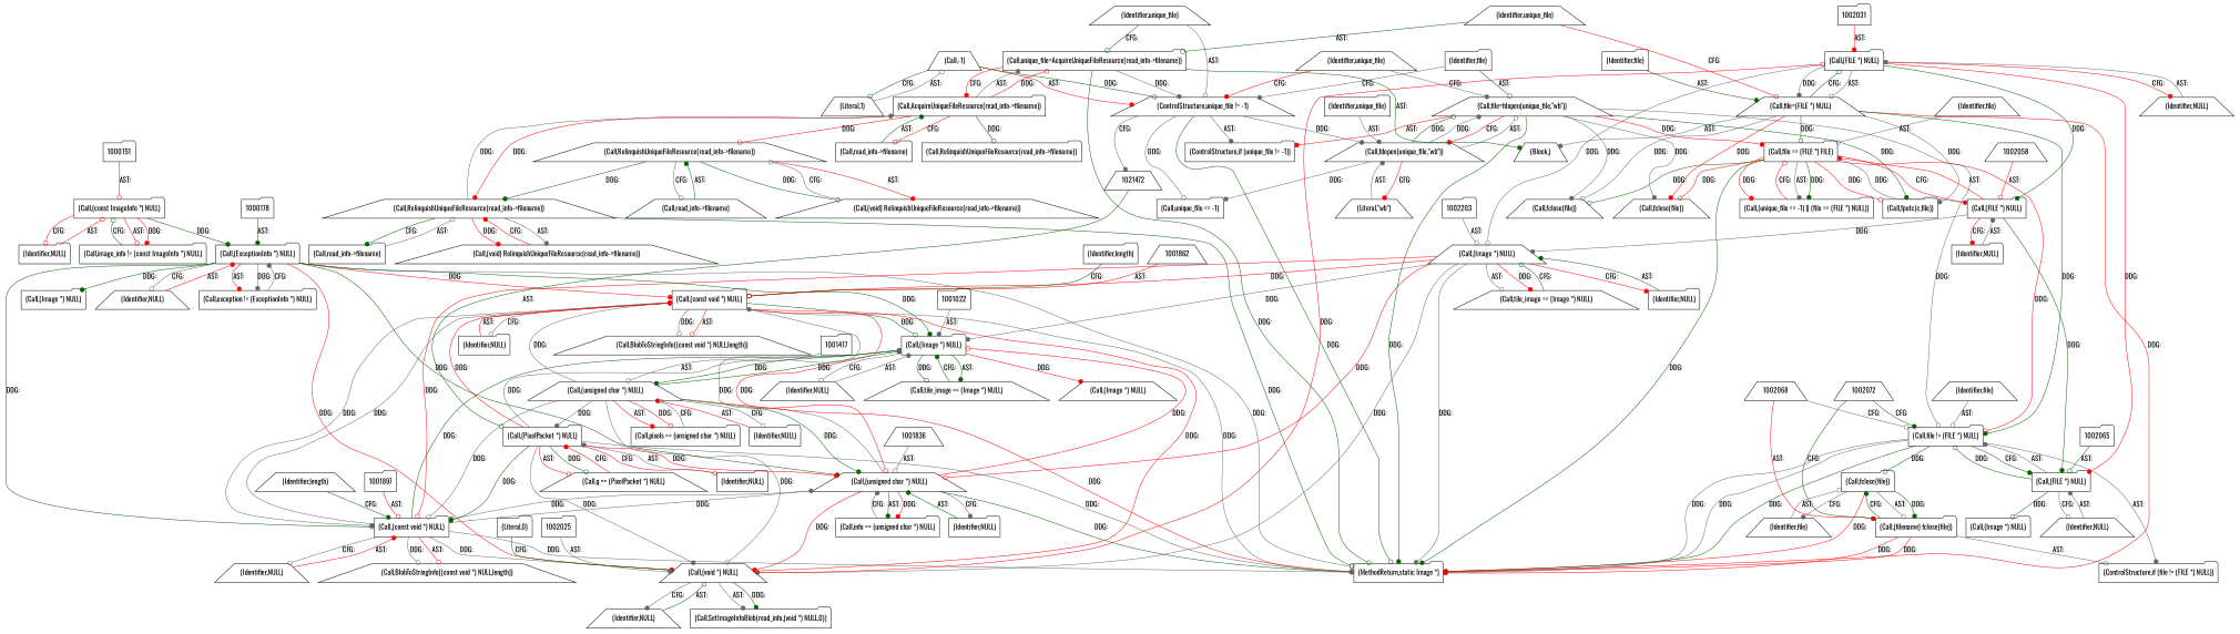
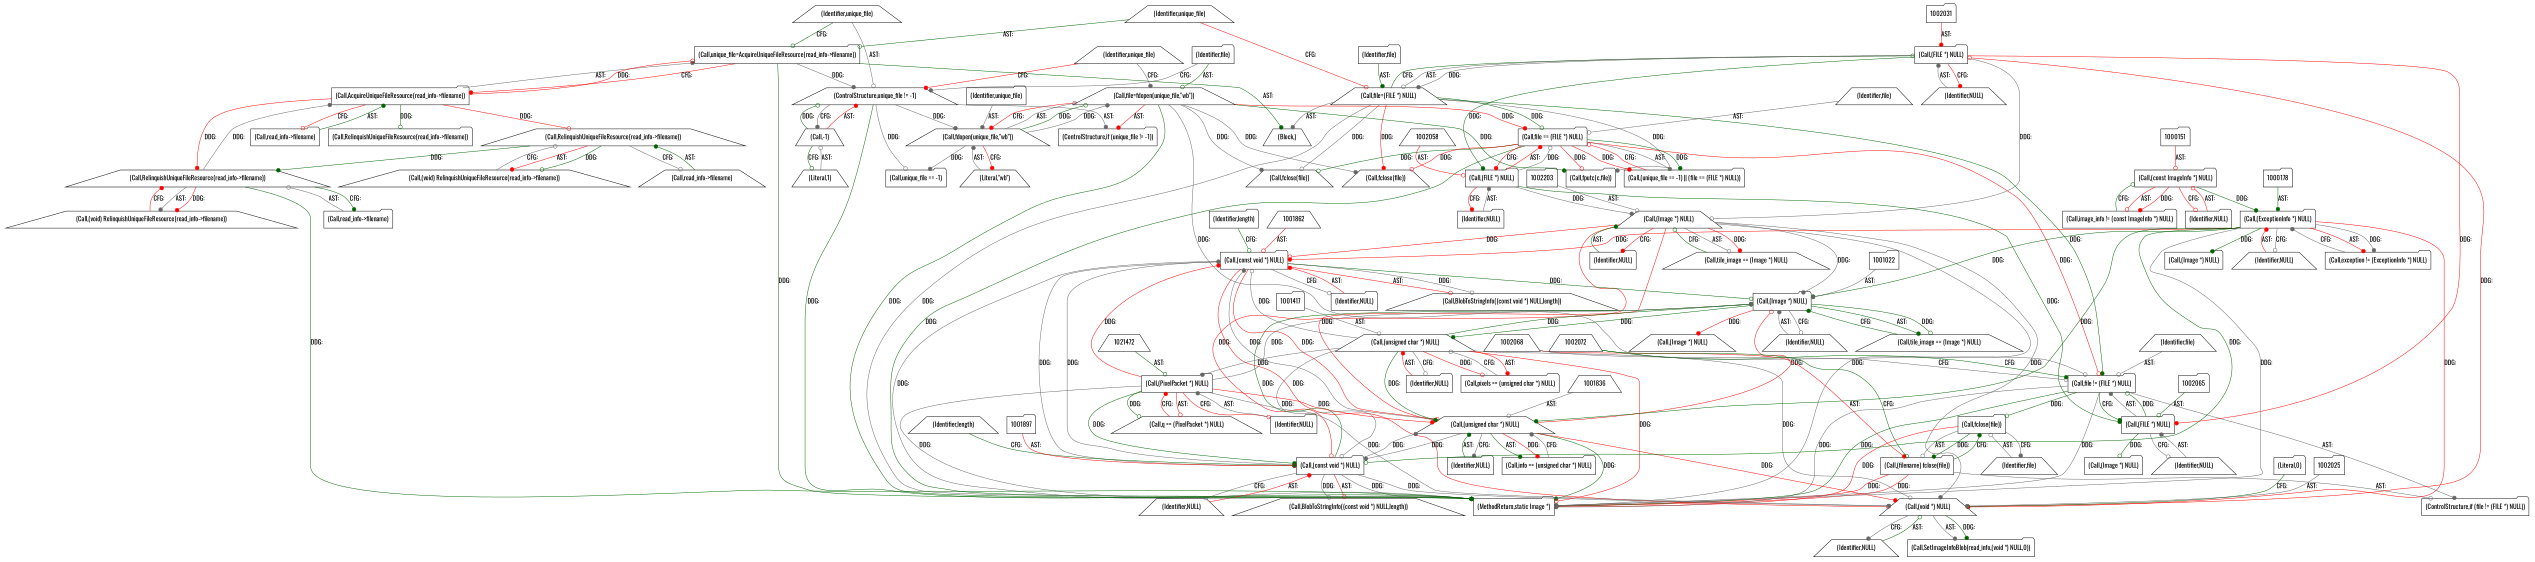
  digraph {
    fontname=Oswald
    node [fontname=Oswald shape=folder]
    edge [arrowhead=dot color=gray40 fontname=Oswald]
    n1 [label="(Call,fclose(file))"]
    n2 [label="(Call,(filename) fclose(file))"]
    n3 [label="(Identifier,file)" shape=trapezium]
    n4 [label="(MethodReturn,static Image *)"]
    n5 [label="(ControlStructure,if (file != (FILE *) NULL))"]
    n6 [label="(Call,file != (FILE *) NULL)"]
    n7 [label="(Call,(FILE *) NULL)"]
    n8 [label="(Identifier,NULL)" shape=trapezium]
    n9 [label="(Call,(Image *) NULL)"]
    n10 [label="(Call,file=(FILE *) NULL)" shape=trapezium]
    n11 [label="(Call,(FILE *) NULL)"]
-   n12 [label="(Call,file == (FILE *) FILE)"]
+   n12 [label="(Call,file == (FILE *) NULL)"]
    n13 [label="(Call,fclose(file))" shape=trapezium]
    n14 [label="(Call,fclose(file))" shape=trapezium]
    n15 [label="(Call,fputc(c,file))"]
    n16 [label="(Block,)" shape=trapezium]
    n17 [label="(Call,(Image *) NULL)" shape=trapezium]
    n18 [label="(Call,(FILE *) NULL)"]
    n19 [label="(Identifier,NULL)" shape=trapezium]
    n20 [label="(Call,(unique_file == -1) || (file == (FILE *) NULL))"]
    n21 [label="(Call,(void *) NULL)" shape=trapezium]
    n22 [label="(Call,(const void *) NULL)"]
    n23 [label="(Call,(Image *) NULL)"]
    n24 [label="(Call,(unsigned char *) NULL)" shape=trapezium]
    n25 [label="(Call,(const void *) NULL)"]
    n26 [label="(Call,tile_image == (Image *) NULL)" shape=trapezium]
    n27 [label="(Identifier,NULL)"]
    n28 [label="(Identifier,NULL)"]
    n29 [label="(Identifier,NULL)" shape=trapezium]
    n30 [label="(Call,SetImageInfoBlob(read_info,(void *) NULL,0))"]
    n31 [label="(Identifier,NULL)"]
    n32 [label="(Call,BlobToStringInfo((const void *) NULL,length))" shape=trapezium]
    n33 [label="(Call,(unsigned char *) NULL)" shape=trapezium]
    n34 [label="(Identifier,NULL)" shape=trapezium]
    n35 [label="(Call,tile_image == (Image *) NULL)" shape=trapezium]
    n36 [label="(Call,(Image *) NULL)" shape=trapezium]
    n37 [label="(Identifier,NULL)"]
    n38 [label="(Call,info == (unsigned char *) NULL)"]
    n39 [label="(Call,BlobToStringInfo((const void *) NULL,length))" shape=trapezium]
    n40 [label="(Identifier,NULL)" shape=trapezium]
    n41 [label="(Call,(ExceptionInfo *) NULL)"]
    n42 [label="(Call,(Image *) NULL)"]
    n43 [label="(Identifier,NULL)" shape=trapezium]
    n44 [label="(Call,exception != (ExceptionInfo *) NULL)"]
    n45 [label="(Call,(const ImageInfo *) NULL)"]
    n46 [label="(Identifier,NULL)"]
    n47 [label="(Call,image_info != (const ImageInfo *) NULL)"]
    n48 [label="(Call,(PixelPacket *) NULL)"]
    n49 [label="(Identifier,NULL)"]
    n50 [label="(Call,pixels == (unsigned char *) NULL)"]
    n51 [label="(Call,q == (PixelPacket *) NULL)" shape=trapezium]
    n52 [label="(Identifier,NULL)"]
    n53 [label="(Call,file=fdopen(unique_file,\"wb\"))" shape=trapezium]
    n54 [label="(Call,fdopen(unique_file,\"wb\"))" shape=trapezium]
    n55 [label="(ControlStructure,if (unique_file != -1))"]
    n56 [label="(Call,unique_file == -1)"]
    n57 [label="(Literal,\"wb\")" shape=trapezium]
    n58 [label="(ControlStructure,unique_file != -1)" shape=trapezium]
    n59 [label="(Call,-1)" shape=trapezium]
    n60 [label="(Literal,1)" shape=trapezium]
    n61 [label="(Call,unique_file=AcquireUniqueFileResource(read_info->filename))"]
    n62 [label="(Call,AcquireUniqueFileResource(read_info->filename))"]
    n63 [label="(Call,RelinquishUniqueFileResource(read_info->filename))" shape=trapezium]
    n64 [label="(Call,RelinquishUniqueFileResource(read_info->filename))" shape=trapezium]
    n65 [label="(Call,read_info->filename)"]
    n66 [label="(Call,RelinquishUniqueFileResource(read_info->filename))"]
    n67 [label="(Call,read_info->filename)"]
    n68 [label="(Call,(void) RelinquishUniqueFileResource(read_info->filename))" shape=trapezium]
    n69 [label="(Call,(void) RelinquishUniqueFileResource(read_info->filename))" shape=trapezium]
    n70 [label="(Call,read_info->filename)" shape=trapezium]
    n71 [label="(Identifier,file)" shape=trapezium]
    n72 [label="(Literal,0)"]
    n73 [label="(Identifier,file)"]
    n74 [label="(Identifier,unique_file)" shape=trapezium]
    n75 [label="(Identifier,length)"]
    n76 [label="(Identifier,unique_file)" shape=trapezium]
    n77 [label="(Identifier,file)" shape=trapezium]
    n78 [label="(Identifier,file)"]
    n79 [label="(Identifier,unique_file)"]
    n80 [label="(Identifier,unique_file)" shape=trapezium]
    n81 [label="(Identifier,length)" shape=trapezium]
    1002068 [shape=trapezium]
    1002072 [shape=trapezium]
    1002031
    1002025
    1001862 [shape=trapezium]
    1000178
    1000151
    1001417
    1001022
    n91 [label=1021472 shape=trapezium]
    1002203
    1002058 [shape=trapezium]
    1001836 [shape=trapezium]
    1001897
    1002065
    n1 -> n2 [arrowhead=odot label="AST: "]
    n1 -> n2 [color=darkgreen label="DDG: "]
    n1 -> n3 [label="CFG: "]
    n1 -> n4 [color=red label="DDG: "]
    n2 -> n1 [color=darkgreen label="CFG: "]
    n2 -> n4 [color=red label="DDG: "]
    n2 -> n4 [arrowhead=odot color=red label="DDG: "]
    n2 -> n5 [arrowhead=odot label="AST: "]
    n3 -> n1 [arrowhead=odot label="AST: "]
    n6 -> n1 [arrowhead=odot color=darkgreen label="DDG: "]
    n6 -> n4 [label="DDG: "]
    n6 -> n4 [label="DDG: "]
    n6 -> n4 [arrowhead=odot color=darkgreen label="DDG: "]
    n6 -> n5 [label="AST: "]
    n6 -> n7 [color=darkgreen label="CFG: "]
    n7 -> n6 [label="AST: "]
    n7 -> n6 [arrowhead=odot color=darkgreen label="DDG: "]
    n7 -> n8 [arrowhead=odot label="CFG: "]
    n7 -> n9 [arrowhead=odot color=darkgreen label="DDG: "]
    n8 -> n7 [label="AST: "]
-   n10 -> n4 [color=red label="DDG: "]
+   n10 -> n4 [label="DDG: "]
    n10 -> n6 [color=darkgreen label="DDG: "]
    n10 -> n11 [arrowhead=odot color=darkgreen label="CFG: "]
    n10 -> n12 [arrowhead=odot color=darkgreen label="DDG: "]
    n10 -> n13 [arrowhead=odot label="DDG: "]
    n10 -> n14 [color=red label="DDG: "]
    n10 -> n15 [label="DDG: "]
    n10 -> n16 [label="AST: "]
    n11 -> n7 [color=red label="DDG: "]
    n11 -> n10 [arrowhead=odot label="AST: "]
    n11 -> n10 [label="DDG: "]
    n11 -> n17 [arrowhead=odot label="DDG: "]
    n11 -> n18 [color=darkgreen label="DDG: "]
    n11 -> n19 [color=red label="CFG: "]
    n12 -> n4 [color=darkgreen label="DDG: "]
    n12 -> n6 [arrowhead=odot color=red label="DDG: "]
    n12 -> n13 [arrowhead=odot color=darkgreen label="DDG: "]
    n12 -> n14 [arrowhead=odot color=red label="DDG: "]
    n12 -> n15 [arrowhead=odot color=red label="DDG: "]
    n12 -> n18 [color=red label="CFG: "]
    n12 -> n20 [label="AST: "]
    n12 -> n20 [color=darkgreen label="DDG: "]
    n12 -> n20 [color=red label="DDG: "]
    n17 -> n4 [label="DDG: "]
    n17 -> n21 [label="DDG: "]
    n17 -> n22 [arrowhead=odot color=red label="DDG: "]
    n17 -> n23 [label="DDG: "]
    n17 -> n24 [arrowhead=odot color=red label="DDG: "]
    n17 -> n25 [arrowhead=odot color=red label="DDG: "]
    n17 -> n26 [arrowhead=odot label="AST: "]
    n17 -> n26 [color=red label="DDG: "]
    n17 -> n27 [color=red label="CFG: "]
    n18 -> n7 [color=darkgreen label="DDG: "]
    n18 -> n12 [color=red label="AST: "]
    n18 -> n12 [arrowhead=odot label="DDG: "]
    n18 -> n17 [label="DDG: "]
    n18 -> n28 [color=red label="CFG: "]
    n19 -> n11 [label="AST: "]
    n20 -> n12 [arrowhead=odot color=red label="CFG: "]
    n21 -> n11 [arrowhead=odot color=red label="DDG: "]
    n21 -> n29 [label="CFG: "]
    n21 -> n30 [label="AST: "]
    n21 -> n30 [color=darkgreen label="DDG: "]
    n22 -> n4 [arrowhead=odot label="DDG: "]
    n22 -> n21 [arrowhead=odot color=red label="DDG: "]
    n22 -> n23 [arrowhead=odot color=darkgreen label="DDG: "]
    n22 -> n24 [arrowhead=odot color=red label="DDG: "]
    n22 -> n25 [label="DDG: "]
    n22 -> n31 [arrowhead=odot label="CFG: "]
    n22 -> n32 [arrowhead=odot color=red label="AST: "]
    n22 -> n32 [arrowhead=odot label="DDG: "]
    n23 -> n33 [color=darkgreen label="DDG: "]
    n23 -> n34 [arrowhead=odot label="CFG: "]
    n23 -> n35 [color=darkgreen label="AST: "]
    n23 -> n35 [arrowhead=odot color=darkgreen label="DDG: "]
    n23 -> n36 [color=red label="DDG: "]
    n24 -> n4 [color=darkgreen label="DDG: "]
    n24 -> n21 [color=red label="DDG: "]
    n24 -> n22 [label="DDG: "]
    n24 -> n23 [arrowhead=odot color=red label="DDG: "]
    n24 -> n25 [label="DDG: "]
    n24 -> n37 [label="CFG: "]
    n24 -> n38 [color=darkgreen label="AST: "]
    n24 -> n38 [color=red label="DDG: "]
    n25 -> n4 [arrowhead=odot label="DDG: "]
    n25 -> n21 [arrowhead=odot label="DDG: "]
    n25 -> n22 [label="DDG: "]
    n25 -> n23 [arrowhead=odot color=darkgreen label="DDG: "]
    n25 -> n24 [label="DDG: "]
    n25 -> n39 [arrowhead=odot color=red label="AST: "]
    n25 -> n39 [arrowhead=odot label="DDG: "]
    n25 -> n40 [arrowhead=odot label="CFG: "]
    n26 -> n17 [arrowhead=odot color=darkgreen label="CFG: "]
    n27 -> n17 [color=darkgreen label="AST: "]
    n28 -> n18 [label="AST: "]
    n29 -> n21 [arrowhead=odot color=darkgreen label="AST: "]
    n31 -> n22 [color=red label="AST: "]
    n33 -> n4 [arrowhead=odot color=red label="DDG: "]
    n33 -> n21 [arrowhead=odot label="DDG: "]
    n33 -> n22 [arrowhead=odot label="DDG: "]
    n33 -> n23 [color=darkgreen label="DDG: "]
    n33 -> n24 [color=darkgreen label="DDG: "]
    n33 -> n25 [arrowhead=odot label="DDG: "]
    n33 -> n48 [label="DDG: "]
    n33 -> n49 [arrowhead=odot label="CFG: "]
    n33 -> n50 [color=red label="AST: "]
    n33 -> n50 [arrowhead=odot color=red label="DDG: "]
    n34 -> n23 [label="AST: "]
    n35 -> n23 [color=darkgreen label="CFG: "]
    n37 -> n24 [color=darkgreen label="AST: "]
    n38 -> n24 [label="CFG: "]
    n40 -> n25 [color=red label="AST: "]
    n41 -> n4 [arrowhead=odot label="DDG: "]
    n41 -> n21 [color=red label="DDG: "]
    n41 -> n22 [color=red label="DDG: "]
    n41 -> n23 [color=darkgreen label="DDG: "]
    n41 -> n24 [color=darkgreen label="DDG: "]
    n41 -> n25 [arrowhead=odot color=darkgreen label="DDG: "]
    n41 -> n42 [color=darkgreen label="DDG: "]
    n41 -> n43 [arrowhead=odot label="CFG: "]
    n41 -> n44 [color=red label="AST: "]
    n41 -> n44 [label="DDG: "]
    n43 -> n41 [color=red label="AST: "]
    n44 -> n41 [label="CFG: "]
    n45 -> n41 [color=darkgreen label="DDG: "]
    n45 -> n46 [arrowhead=odot color=red label="CFG: "]
    n45 -> n47 [arrowhead=odot color=red label="AST: "]
    n45 -> n47 [color=red label="DDG: "]
    n46 -> n45 [arrowhead=odot color=red label="AST: "]
    n47 -> n45 [arrowhead=odot color=darkgreen label="CFG: "]
    n48 -> n4 [label="DDG: "]
    n48 -> n21 [label="DDG: "]
    n48 -> n22 [color=red label="DDG: "]
    n48 -> n23 [label="DDG: "]
    n48 -> n24 [color=red label="DDG: "]
    n48 -> n25 [color=darkgreen label="DDG: "]
    n48 -> n51 [arrowhead=odot color=red label="AST: "]
    n48 -> n51 [arrowhead=odot color=darkgreen label="DDG: "]
    n48 -> n52 [arrowhead=odot color=red label="CFG: "]
    n49 -> n33 [color=red label="AST: "]
    n50 -> n33 [arrowhead=odot label="CFG: "]
    n51 -> n48 [color=red label="CFG: "]
    n52 -> n48 [label="AST: "]
    n53 -> n4 [color=darkgreen label="DDG: "]
    n53 -> n6 [arrowhead=odot label="DDG: "]
    n53 -> n12 [color=red label="DDG: "]
    n53 -> n13 [label="DDG: "]
    n53 -> n14 [label="DDG: "]
    n53 -> n15 [color=darkgreen label="DDG: "]
    n53 -> n54 [color=red label="CFG: "]
    n53 -> n55 [color=red label="AST: "]
    n54 -> n53 [arrowhead=odot label="AST: "]
    n54 -> n53 [arrowhead=odot color=darkgreen label="DDG: "]
    n54 -> n53 [label="DDG: "]
    n54 -> n56 [label="DDG: "]
    n54 -> n57 [color=red label="CFG: "]
    n57 -> n54 [label="AST: "]
    n58 -> n4 [arrowhead=odot color=darkgreen label="DDG: "]
    n58 -> n54 [label="DDG: "]
    n58 -> n55 [label="AST: "]
    n58 -> n56 [arrowhead=odot label="DDG: "]
-   n58 -> n91 [label="CFG: "]
+   n58 -> n59 [label="CFG: "]
    n59 -> n58 [color=red label="AST: "]
    n59 -> n58 [arrowhead=odot color=darkgreen label="DDG: "]
    n59 -> n60 [arrowhead=odot color=darkgreen label="CFG: "]
    n60 -> n59 [arrowhead=odot label="AST: "]
    n61 -> n4 [arrowhead=odot color=darkgreen label="DDG: "]
    n61 -> n16 [color=darkgreen label="AST: "]
    n61 -> n58 [label="DDG: "]
    n61 -> n62 [color=red label="CFG: "]
    n62 -> n61 [label="AST: "]
    n62 -> n61 [arrowhead=odot color=red label="DDG: "]
    n62 -> n63 [color=red label="DDG: "]
    n62 -> n64 [arrowhead=odot color=red label="DDG: "]
    n62 -> n65 [arrowhead=odot color=red label="CFG: "]
    n62 -> n66 [arrowhead=odot color=darkgreen label="DDG: "]
    n63 -> n4 [arrowhead=odot color=darkgreen label="DDG: "]
    n63 -> n62 [label="DDG: "]
    n63 -> n67 [color=darkgreen label="CFG: "]
    n63 -> n68 [label="AST: "]
    n63 -> n68 [color=red label="DDG: "]
    n64 -> n63 [color=darkgreen label="DDG: "]
    n64 -> n69 [color=red label="AST: "]
    n64 -> n69 [arrowhead=odot color=darkgreen label="DDG: "]
    n64 -> n70 [arrowhead=odot label="CFG: "]
    n65 -> n62 [color=darkgreen label="AST: "]
    n67 -> n63 [arrowhead=odot label="AST: "]
    n68 -> n63 [color=red label="CFG: "]
    n69 -> n64 [arrowhead=odot label="CFG: "]
    n70 -> n64 [color=darkgreen label="AST: "]
    n71 -> n12 [arrowhead=odot label="AST: "]
    n72 -> n21 [arrowhead=odot color=darkgreen label="CFG: "]
    n73 -> n53 [arrowhead=odot color=darkgreen label="AST: "]
    n73 -> n58 [label="CFG: "]
    n74 -> n58 [arrowhead=odot label="AST: "]
    n74 -> n61 [arrowhead=odot color=darkgreen label="CFG: "]
    n75 -> n22 [arrowhead=odot color=darkgreen label="CFG: "]
    n76 -> n53 [label="CFG: "]
    n76 -> n58 [color=red label="CFG: "]
    n77 -> n6 [arrowhead=odot label="AST: "]
    n78 -> n10 [color=darkgreen label="AST: "]
    n79 -> n54 [label="AST: "]
    n80 -> n10 [arrowhead=odot color=red label="CFG: "]
    n80 -> n61 [arrowhead=odot color=darkgreen label="AST: "]
    n81 -> n25 [color=darkgreen label="CFG: "]
    1002068 -> n2 [color=red label="AST: "]
    1002068 -> n6 [arrowhead=odot label="CFG: "]
    1002072 -> n2 [arrowhead=odot color=darkgreen label="CFG: "]
    1002072 -> n6 [color=darkgreen label="CFG: "]
    1002031 -> n11 [color=red label="AST: "]
    1002025 -> n21 [label="AST: "]
    1001862 -> n22 [arrowhead=odot color=red label="AST: "]
    1000178 -> n41 [color=darkgreen label="AST: "]
    1000151 -> n45 [arrowhead=odot color=red label="AST: "]
    1001417 -> n33 [arrowhead=odot label="AST: "]
    1001022 -> n23 [label="AST: "]
    n91 -> n48 [arrowhead=odot color=darkgreen label="AST: "]
    1002203 -> n17 [arrowhead=odot label="AST: "]
    1002058 -> n18 [arrowhead=odot color=red label="AST: "]
    1001836 -> n24 [arrowhead=odot label="AST: "]
    1001897 -> n25 [arrowhead=odot color=red label="AST: "]
    1002065 -> n7 [arrowhead=odot color=darkgreen label="AST: "]
  }
